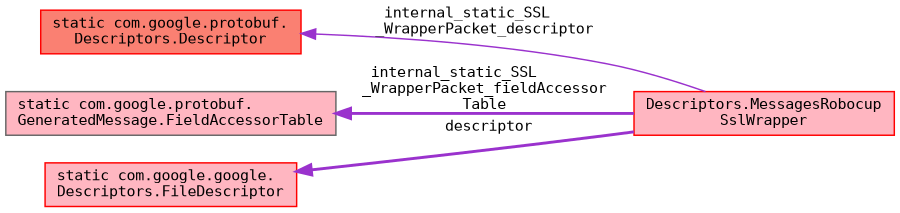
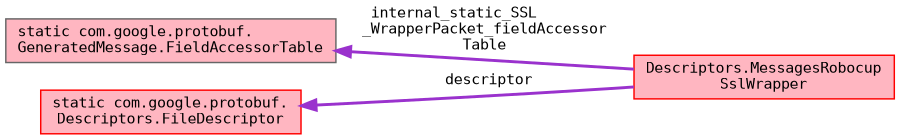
  digraph {
    fontname="DejaVu Sans Mono"
    rankdir=LR
    node [color=red fillcolor=lightpink fontname="DejaVu Sans Mono" fontsize=10 shape=record style=filled]
    edge [color=darkorchid3 dir=back fontname="DejaVu Sans Mono" fontsize=10 labelfontname=Helvetica labelfontsize=10 style=bold]
    n1 [fontcolor=black height=0.2 label="Descriptors.MessagesRobocup\lSslWrapper" width=0.4]
-   n2 [fillcolor=salmon height=0.2 label="static com.google.protobuf.\lDescriptors.Descriptor" width=0.4]
    n3 [color=gray40 height=0.2 label="static com.google.protobuf.\lGeneratedMessage.FieldAccessorTable" width=0.4]
-   n4 [height=0.2 label="static com.google.google.\lDescriptors.FileDescriptor" width=0.4]
-   n2 -> n1 [label=" internal_static_SSL\l_WrapperPacket_descriptor" style=solid]
+   n4 [height=0.2 label="static com.google.protobuf.\lDescriptors.FileDescriptor" width=0.4]
    n3 -> n1 [label=" internal_static_SSL\l_WrapperPacket_fieldAccessor\lTable"]
    n4 -> n1 [label=" descriptor"]
  }
